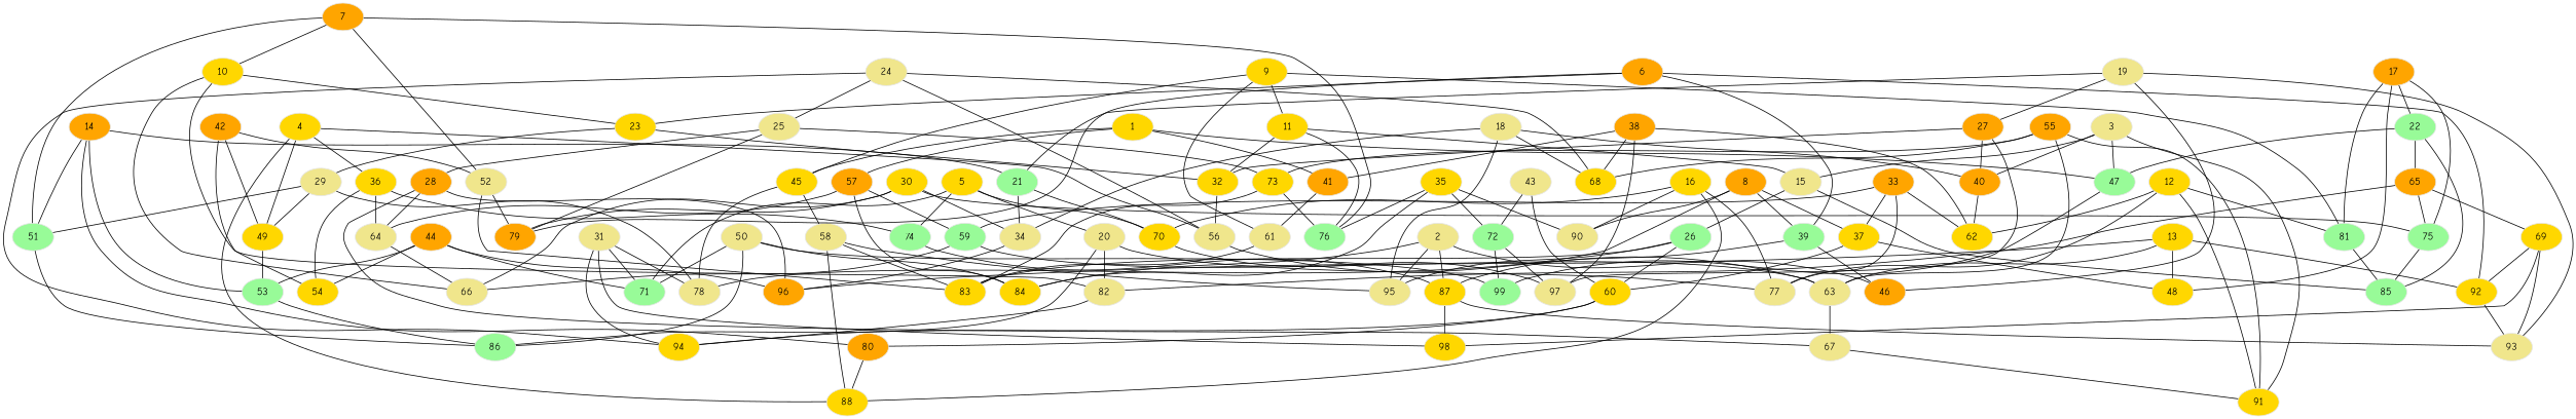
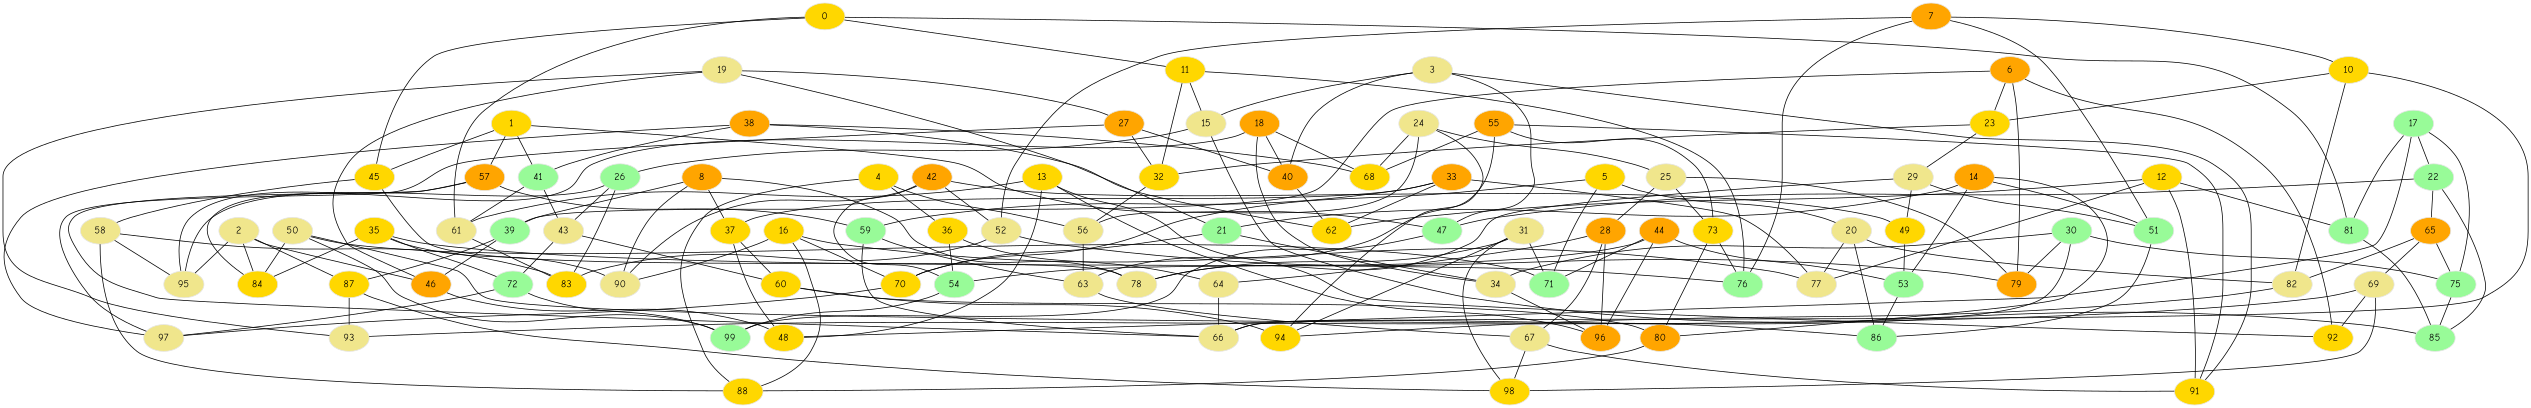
  graph {
    fontname="Comic Neue"
    node [color=gray90 fillcolor=gold fontname="Comic Neue" style=filled]
    edge [fontname="Comic Neue"]
-   41 [fillcolor=orange]
+   41 [fillcolor=palegreen]
    1
    45
    47 [fillcolor=palegreen]
    57 [fillcolor=orange]
    61 [fillcolor=khaki]
    43 [fillcolor=khaki]
    78 [fillcolor=khaki]
    58 [fillcolor=khaki]
    n10 [fillcolor=palegreen label=99]
    84
    64 [fillcolor=khaki]
    59 [fillcolor=palegreen]
    2 [fillcolor=khaki]
    46 [fillcolor=orange]
    87
    95 [fillcolor=khaki]
    48
    93 [fillcolor=khaki]
    98
    3 [fillcolor=khaki]
    15 [fillcolor=khaki]
    40 [fillcolor=orange]
    91
    26 [fillcolor=palegreen]
    85 [fillcolor=palegreen]
    62
    4
    36
    49
    56 [fillcolor=khaki]
    88
-   74 [fillcolor=palegreen]
-   54
+   54 [fillcolor=palegreen]
    53 [fillcolor=palegreen]
    63 [fillcolor=khaki]
    20 [fillcolor=khaki]
    5
    70
    71 [fillcolor=palegreen]
    82 [fillcolor=khaki]
    77 [fillcolor=khaki]
    86 [fillcolor=palegreen]
    97 [fillcolor=khaki]
    6 [fillcolor=orange]
    23
    39 [fillcolor=palegreen]
    79 [fillcolor=orange]
    92
    32
    29 [fillcolor=khaki]
    7 [fillcolor=orange]
    10
    51 [fillcolor=palegreen]
    52 [fillcolor=khaki]
    76 [fillcolor=palegreen]
    66 [fillcolor=khaki]
    83
    8 [fillcolor=orange]
    37
    90 [fillcolor=khaki]
    60
-   9
+   9 [label=0]
    11
    81 [fillcolor=palegreen]
    94
    12
    13
    96 [fillcolor=orange]
    14 [fillcolor=orange]
    21 [fillcolor=palegreen]
    80 [fillcolor=orange]
    34 [fillcolor=khaki]
    16
-   17 [fillcolor=orange]
+   17 [fillcolor=palegreen]
    22 [fillcolor=palegreen]
    75 [fillcolor=palegreen]
    65 [fillcolor=orange]
-   18 [fillcolor=khaki]
+   18 [fillcolor=orange]
    68
    19 [fillcolor=khaki]
    27 [fillcolor=orange]
-   69
+   69 [fillcolor=khaki]
    24 [fillcolor=khaki]
    25 [fillcolor=khaki]
    28 [fillcolor=orange]
    73
    67 [fillcolor=khaki]
    72 [fillcolor=palegreen]
-   30
+   30 [fillcolor=palegreen]
    31 [fillcolor=khaki]
    33 [fillcolor=orange]
    35
    38 [fillcolor=orange]
    42 [fillcolor=orange]
    44 [fillcolor=orange]
    50 [fillcolor=khaki]
    55 [fillcolor=orange]
    41 -- 61
+   41 -- 43
    1 -- 41
    1 -- 45
    1 -- 47
    1 -- 57
    45 -- 78
    45 -- 58
    47 -- n10
    57 -- 84
-   57 -- 64
+   57 -- 66
    57 -- 59
    61 -- 83
    43 -- 60
    43 -- 72
    58 -- 95
    58 -- 88
    58 -- 83
    64 -- 66
    59 -- 63
    59 -- 66
    2 -- 84
    2 -- 46
    2 -- 87
    2 -- 95
+   46 -- 48
    87 -- 93
    87 -- 98
    3 -- 47
    3 -- 15
    3 -- 40
    3 -- 91
    15 -- 26
    15 -- 85
    40 -- 62
-   26 -- 60
+   26 -- 43
    26 -- 95
    26 -- 83
    4 -- 36
-   4 -- 49
    4 -- 56
    4 -- 88
    36 -- 64
-   36 -- 74
    36 -- 54
    49 -- 53
    56 -- 63
-   74 -- 87
+   54 -- n10
    53 -- 86
    63 -- 67
    20 -- 82
    20 -- 77
    20 -- 86
-   5 -- 74
    5 -- 20
    5 -- 70
    5 -- 71
    70 -- 97
    82 -- 94
    6 -- 23
    6 -- 39
    6 -- 79
    6 -- 92
    23 -- 32
    23 -- 29
    39 -- 46
    39 -- 87
-   92 -- 93
    32 -- 56
    29 -- 78
    29 -- 49
    29 -- 51
    7 -- 10
    7 -- 51
    7 -- 52
    7 -- 76
    10 -- 82
    10 -- 23
    10 -- 66
    51 -- 86
    52 -- 79
    52 -- 83
    8 -- 78
    8 -- 39
    8 -- 37
    8 -- 90
    37 -- 48
    37 -- 60
    60 -- 94
    60 -- 80
    9 -- 45
    9 -- 61
    9 -- 11
    9 -- 81
    11 -- 15
    11 -- 32
    11 -- 76
    81 -- 85
    12 -- 91
    12 -- 62
    12 -- 77
    12 -- 81
-   13 -- 63
+   13 -- 61
    13 -- 48
    13 -- 92
    13 -- 96
    14 -- 53
    14 -- 51
    14 -- 21
    14 -- 80
    21 -- 70
    21 -- 34
    80 -- 88
    34 -- 96
    16 -- 88
    16 -- 70
    16 -- 77
    16 -- 90
    17 -- 48
    17 -- 81
    17 -- 22
    17 -- 75
    22 -- 47
    22 -- 85
    22 -- 65
    75 -- 85
    65 -- 82
    65 -- 75
    65 -- 69
    18 -- 95
    18 -- 40
    18 -- 34
    18 -- 68
    19 -- 46
    19 -- 93
    19 -- 21
    19 -- 27
    27 -- 40
    27 -- 97
    27 -- 32
    69 -- 93
    69 -- 98
    69 -- 92
    24 -- 56
    24 -- 94
    24 -- 68
    24 -- 25
    25 -- 79
    25 -- 28
    25 -- 73
    28 -- 64
    28 -- 96
    28 -- 67
    73 -- 76
-   73 -- 83
+   73 -- 80
+   67 -- 98
    67 -- 91
    72 -- n10
    72 -- 97
    30 -- 79
    30 -- 66
    30 -- 34
    30 -- 75
    31 -- 78
    31 -- 98
    31 -- 71
    31 -- 94
    33 -- 59
    33 -- 62
    33 -- 77
    33 -- 37
    35 -- 84
    35 -- 76
    35 -- 90
    35 -- 72
    38 -- 41
    38 -- 62
    38 -- 97
    38 -- 68
    42 -- 49
    42 -- 54
    42 -- 52
+   42 -- 90
    44 -- 54
    44 -- 53
    44 -- 71
    44 -- 96
    50 -- n10
    50 -- 84
    50 -- 71
    50 -- 86
    55 -- 91
    55 -- 63
    55 -- 68
    55 -- 73
  }
